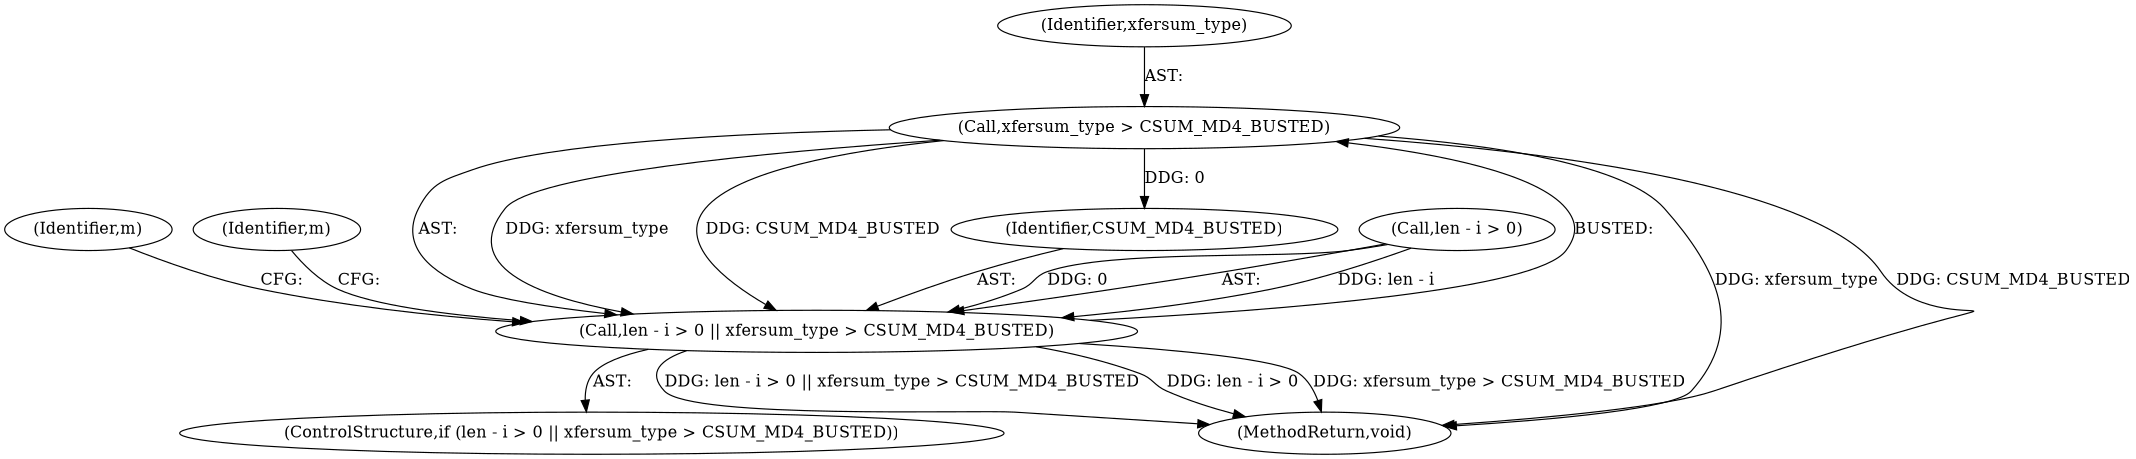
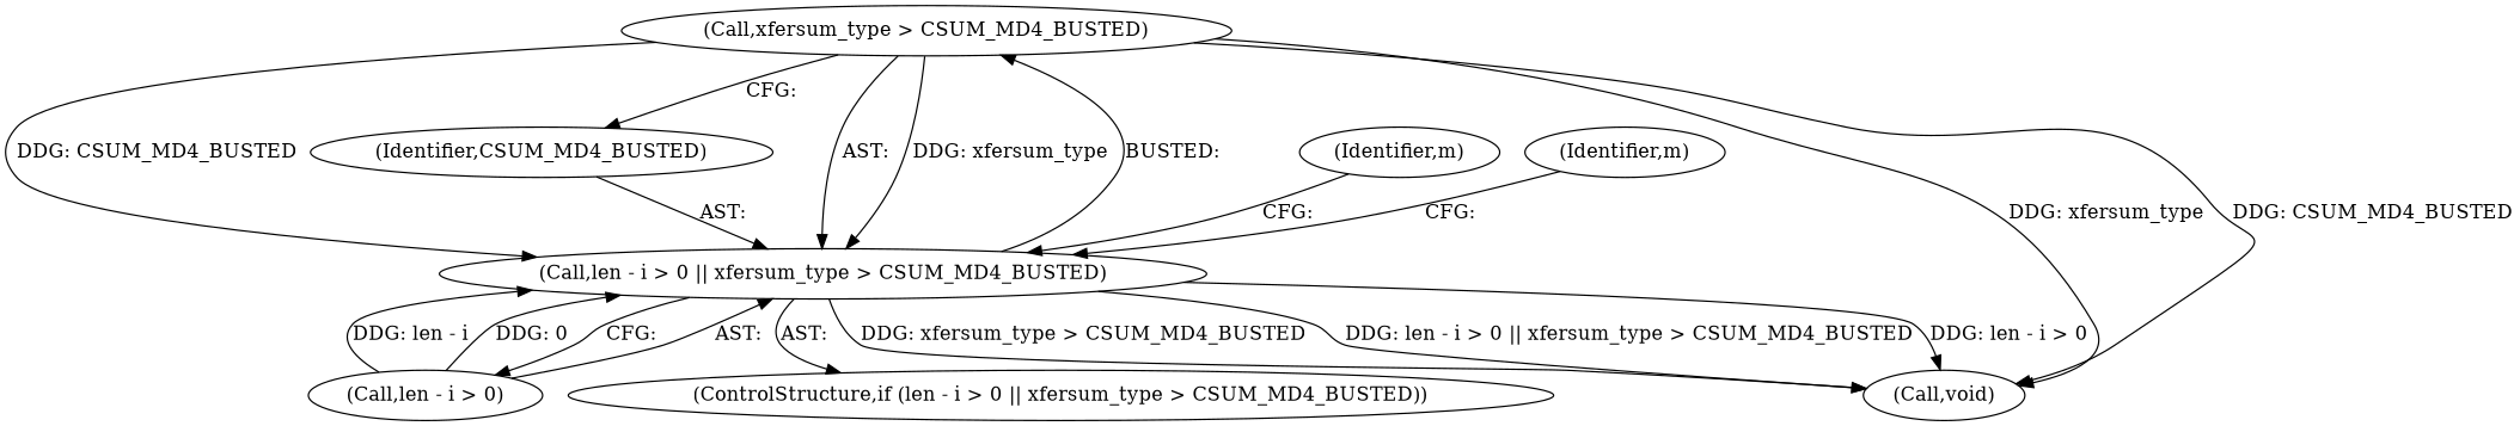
  digraph {
    n1 [label="(Call,xfersum_type > CSUM_MD4_BUSTED)"]
    n2 [label="(Call,len - i > 0 || xfersum_type > CSUM_MD4_BUSTED)"]
    n3 [label="(Identifier,CSUM_MD4_BUSTED)"]
-   n4 [label="(MethodReturn,void)"]
+   n4 [label="(Call,void)"]
    n5 [label="(Call,len - i > 0)"]
    n6 [label="(ControlStructure,if (len - i > 0 || xfersum_type > CSUM_MD4_BUSTED))"]
-   n7 [label="(Identifier,xfersum_type)"]
    n8 [label="(Identifier,m)"]
    n9 [label="(Identifier,m)"]
    n1 -> n2 [label="AST: "]
    n1 -> n2 [label="DDG: xfersum_type"]
    n1 -> n2 [label="DDG: CSUM_MD4_BUSTED"]
-   n1 -> n3 [label="DDG: 0"]
+   n1 -> n3 [label="CFG: "]
    n1 -> n4 [label="DDG: xfersum_type"]
    n1 -> n4 [label="DDG: CSUM_MD4_BUSTED"]
    n2 -> n1 [label="BUSTED: "]
    n2 -> n4 [label="DDG: len - i > 0 || xfersum_type > CSUM_MD4_BUSTED"]
    n2 -> n4 [label="DDG: len - i > 0"]
    n2 -> n4 [label="DDG: xfersum_type > CSUM_MD4_BUSTED"]
+   n2 -> n5 [label="CFG: "]
    n2 -> n6 [label="AST: "]
    n3 -> n2 [label="AST: "]
    n5 -> n2 [label="AST: "]
    n5 -> n2 [label="DDG: len - i"]
    n5 -> n2 [label="DDG: 0"]
-   n7 -> n1 [label="AST: "]
    n8 -> n2 [label="CFG: "]
    n9 -> n2 [label="CFG: "]
  }
